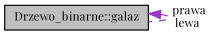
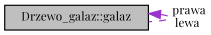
  digraph {
    fontname="Playfair Display"
-   n1 [color=black fillcolor=grey75 fontcolor=black fontname="Playfair Display" fontsize=10 height=0.2 label="Drzewo_binarne::galaz" shape=record style=filled width=0.4]
+   n1 [color=black fillcolor=grey75 fontcolor=black fontname="Playfair Display" fontsize=10 height=0.2 label="Drzewo_galaz::galaz" shape=record style=filled width=0.4]
    n1 -> n1 [color=darkorchid3 dir=back fontname="Playfair Display" fontsize=10 label=" prawa\nlewa" labelfontname=Helvetica labelfontsize=10 style=dashed]
  }
